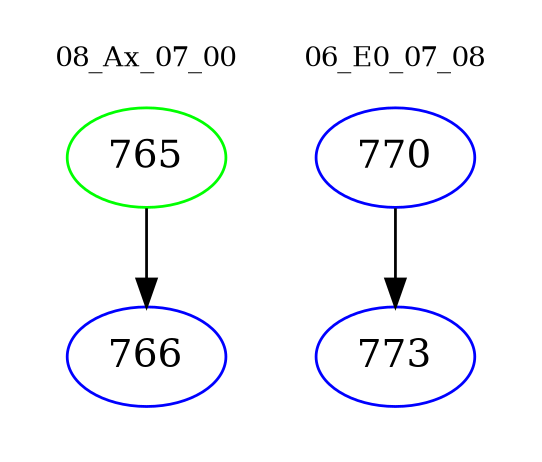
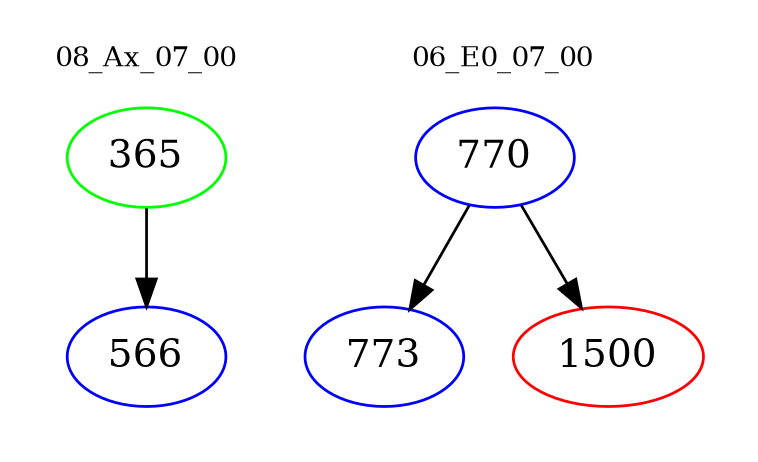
  digraph {
    node [color=blue]
    edge [color=black]
-   n1 [color=green label=765]
-   n2 [label=766]
+   n1 [color=green label=365]
+   n2 [label=566]
    n3 [label=770]
    n4 [label=773]
+   n5 [color=red label=1500]
    subgraph cluster_1 {
      color=white
      fontsize=10
      label="08_Ax_07_00"
      n1
      n2
    }
    subgraph cluster_2 {
      color=white
      fontsize=10
-     label="06_E0_07_08"
+     label="06_E0_07_00"
      n3
      n4
+     n5
    }
    n1 -> n2
    n3 -> n4
+   n3 -> n5
  }
